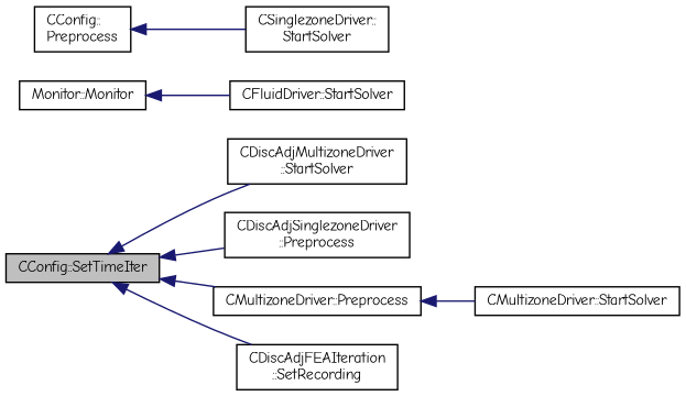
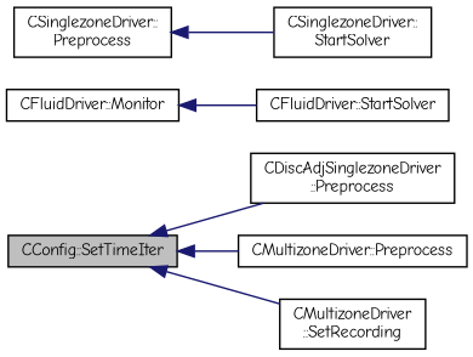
  digraph {
    fontname="Comic Neue"
    rankdir=LR
    node [color=black fillcolor=white fontname="Comic Neue" fontsize=10 shape=record style=filled]
    edge [color=midnightblue dir=back fontname="Comic Neue" fontsize=10 labelfontname=Helvetica labelfontsize=10 style=solid]
    n1 [fillcolor=grey75 fontcolor=black height=0.2 label="CConfig::SetTimeIter" width=0.4]
-   n2 [height=0.2 label="CDiscAdjMultizoneDriver\l::StartSolver" width=0.4]
    n3 [height=0.2 label="CDiscAdjSinglezoneDriver\l::Preprocess" width=0.4]
    n4 [height=0.2 label="CMultizoneDriver::Preprocess" width=0.4]
-   n5 [height=0.2 label="CDiscAdjFEAIteration\l::SetRecording" width=0.4]
-   n6 [height=0.2 label="Monitor::Monitor" width=0.4]
+   n5 [height=0.2 label="CMultizoneDriver\l::SetRecording" width=0.4]
+   n6 [height=0.2 label="CFluidDriver::Monitor" width=0.4]
    n7 [height=0.2 label="CFluidDriver::StartSolver" width=0.4]
-   n8 [height=0.2 label="CMultizoneDriver::StartSolver" width=0.4]
-   n9 [height=0.2 label="CConfig::\lPreprocess" width=0.4]
+   n9 [height=0.2 label="CSinglezoneDriver::\lPreprocess" width=0.4]
    n10 [height=0.2 label="CSinglezoneDriver::\lStartSolver" width=0.4]
-   n1 -> n2
    n1 -> n3
    n1 -> n4
    n1 -> n5
-   n4 -> n8
    n6 -> n7
    n9 -> n10
  }
